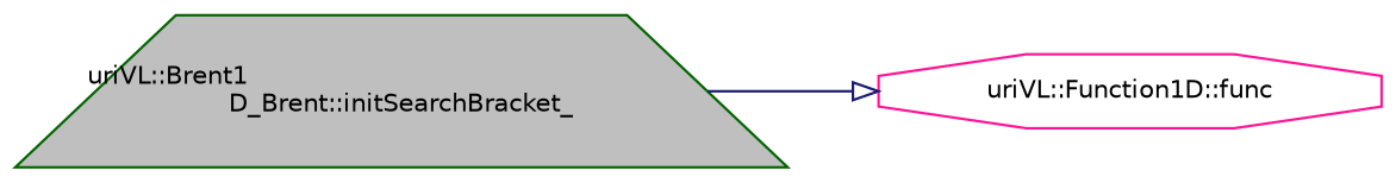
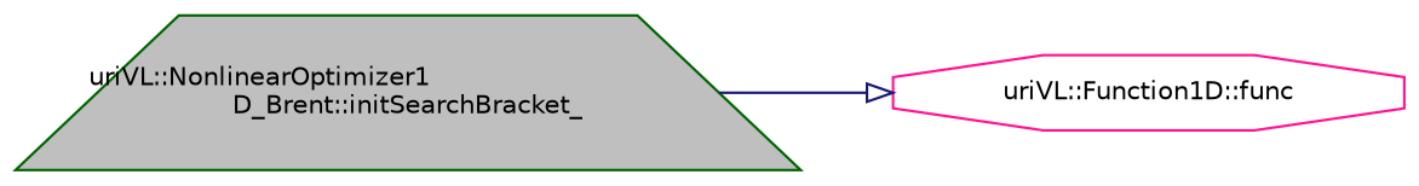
  digraph {
    rankdir=LR
    node [fontname=Helvetica fontsize=10 style=filled]
-   n1 [color=darkgreen fillcolor=grey75 fontcolor=black height=0.2 label="uriVL::Brent1\lD_Brent::initSearchBracket_" shape=trapezium width=0.4]
+   n1 [color=darkgreen fillcolor=grey75 fontcolor=black height=0.2 label="uriVL::NonlinearOptimizer1\lD_Brent::initSearchBracket_" shape=trapezium width=0.4]
    n2 [color=deeppink fillcolor=white height=0.2 label="uriVL::Function1D::func" shape=octagon width=0.4]
    n1 -> n2 [color=midnightblue fontname=Helvetica fontsize=10 labelfontname=Helvetica labelfontsize=10 style=solid arrowhead=onormal]
  }
